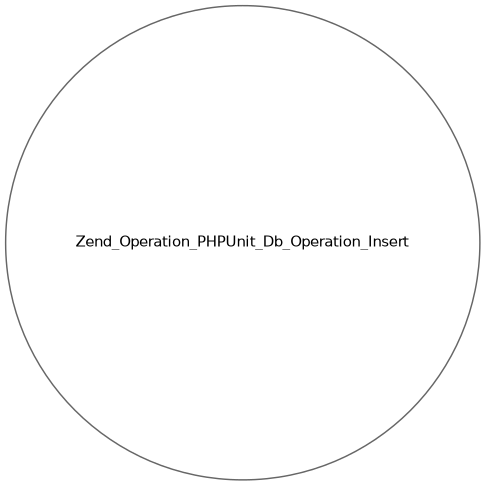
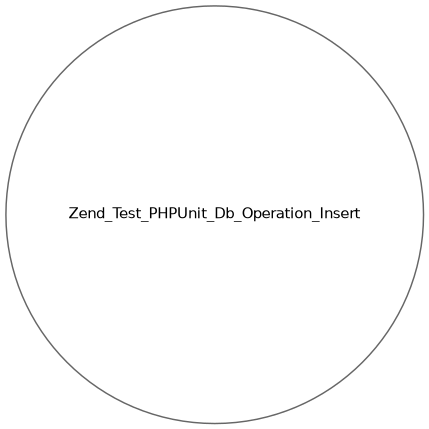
  digraph {
    rankdir=LR
-   n1 [color=gray40 fillcolor=white fontname=Helvetica fontsize=10 height=0.2 label=Zend_Operation_PHPUnit_Db_Operation_Insert shape=circle style=filled width=0.4]
+   n1 [color=gray40 fillcolor=white fontname=Helvetica fontsize=10 height=0.2 label=Zend_Test_PHPUnit_Db_Operation_Insert shape=circle style=filled width=0.4]
  }
